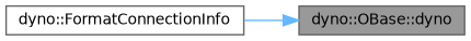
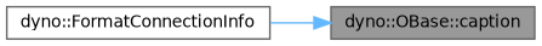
  digraph {
    rankdir=RL
    node [fontname=Helvetica fontsize=10 shape=box style=filled]
-   n1 [color=gray40 fillcolor=grey60 fontcolor=black height=0.2 label="dyno::OBase::dyno" width=0.4]
+   n1 [color=gray40 fillcolor=grey60 fontcolor=black height=0.2 label="dyno::OBase::caption" width=0.4]
    n2 [color=grey40 fillcolor=white height=0.2 label="dyno::FormatConnectionInfo" width=0.4]
    n1 -> n2 [color=steelblue1 dir=back fontname=Helvetica fontsize=10 labelfontname=Helvetica labelfontsize=10 style=solid]
  }
